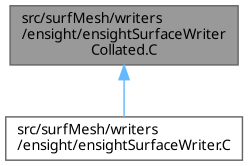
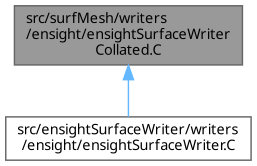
  digraph {
    fontname="Noto Sans"
    node [fontname="Noto Sans" fontsize=10 shape=box style=filled]
    n1 [color=gray40 fillcolor=grey60 fontcolor=black height=0.2 label="src/surfMesh/writers\l/ensight/ensightSurfaceWriter\lCollated.C" width=0.4]
-   n2 [color=grey40 fillcolor=white height=0.2 label="src/surfMesh/writers\l/ensight/ensightSurfaceWriter.C" width=0.4]
+   n2 [color=grey40 fillcolor=white height=0.2 label="src/ensightSurfaceWriter/writers\l/ensight/ensightSurfaceWriter.C" width=0.4]
    n1 -> n2 [color=steelblue1 dir=back fontname="Noto Sans" fontsize=10 labelfontname=Helvetica labelfontsize=10 style=solid]
  }
